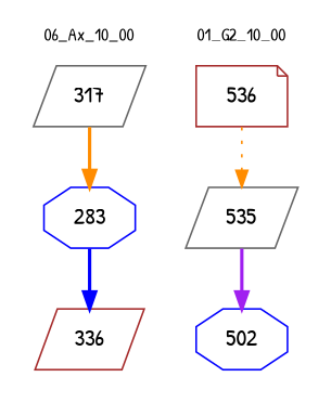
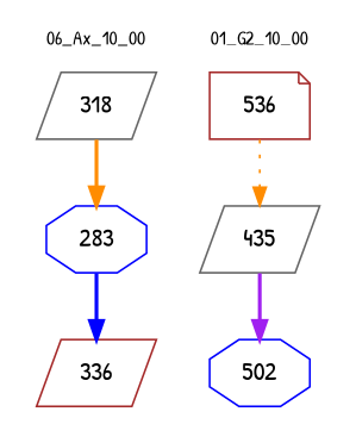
  digraph {
    fontname="Patrick Hand"
    node [color=gray40 fontname="Patrick Hand" shape=parallelogram]
    edge [color=darkorange fontname="Patrick Hand" style=bold]
-   n1 [label=317]
+   n1 [label=318]
    n2 [color=blue label=283 shape=octagon]
    n3 [color=brown label=336]
    n4 [color=brown label=536 shape=note]
-   n5 [label=535]
+   n5 [label=435]
    n6 [color=blue label=502 shape=octagon]
    subgraph cluster_1 {
      color=white
      fontsize=10
      label="06_Ax_10_00"
      n1
      n2
      n3
    }
    subgraph cluster_2 {
      color=white
      fontsize=10
      label="01_G2_10_00"
      n4
      n5
      n6
    }
    n1 -> n2
    n2 -> n3 [color=blue]
    n4 -> n5 [style=dotted]
    n5 -> n6 [color=purple]
  }
